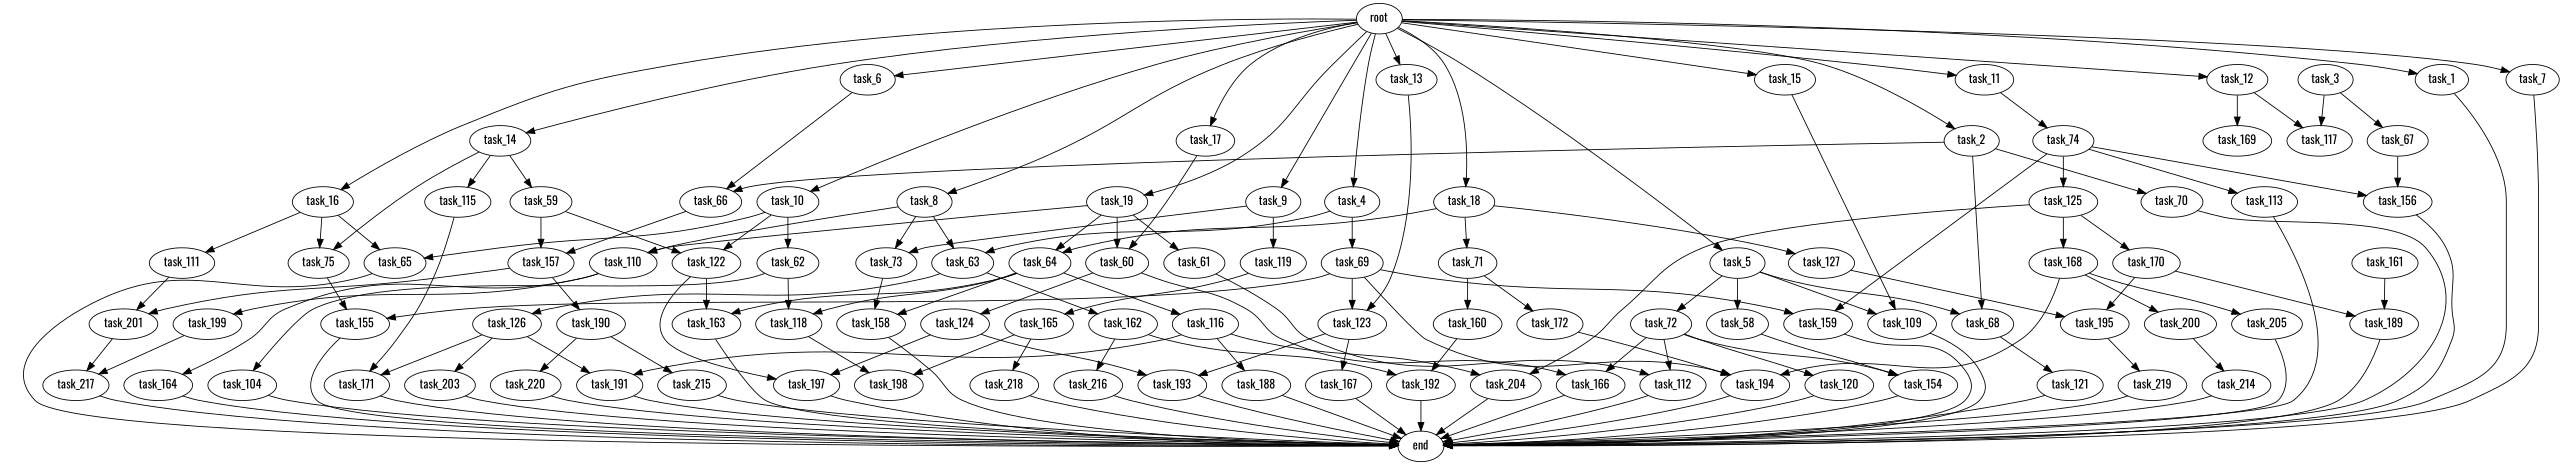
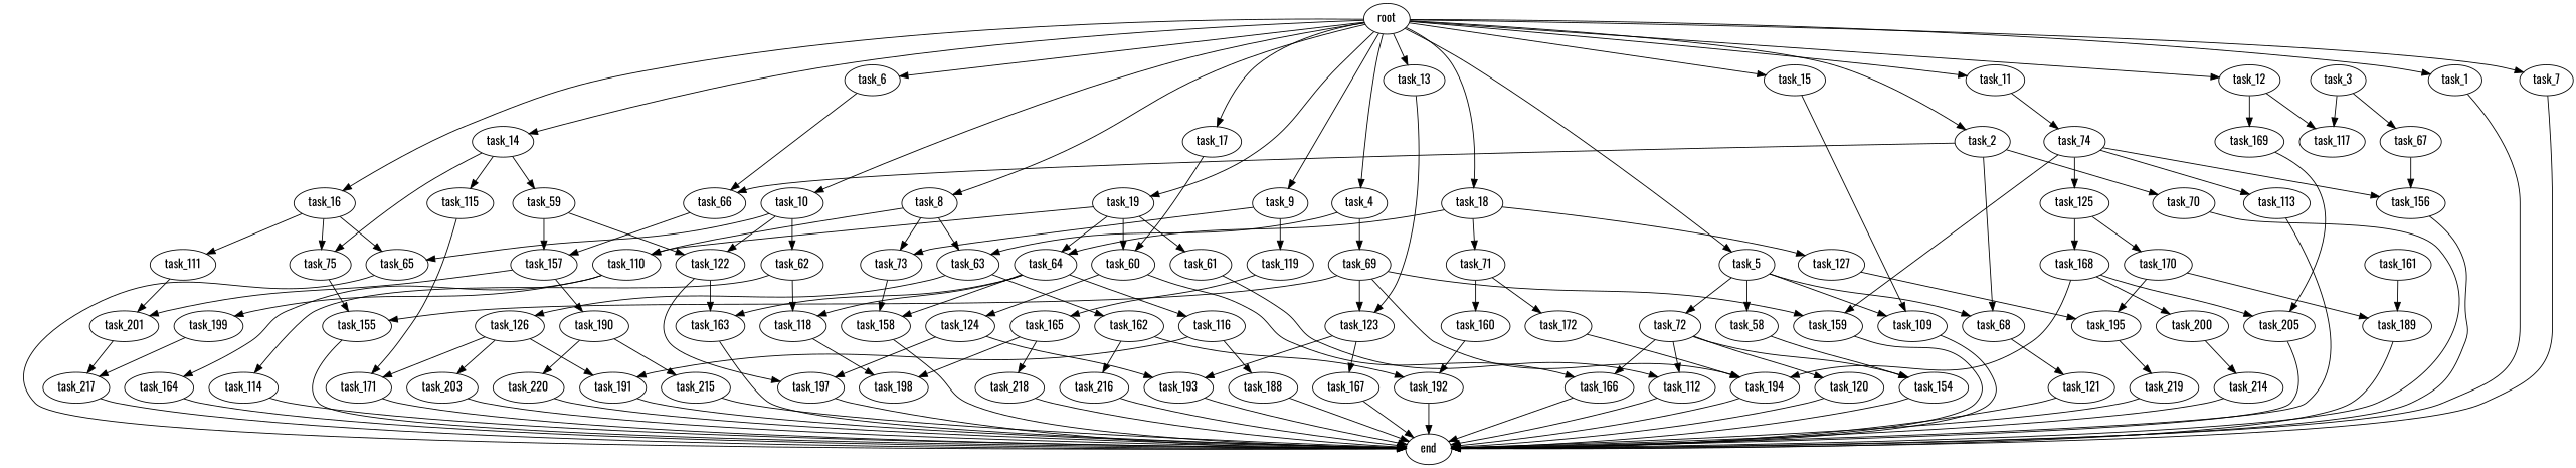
  digraph {
    fontname=Oswald
    node [fontname=Oswald]
    edge [fontname=Oswald]
    root
    task_1
    task_2
    task_4
    task_5
    task_6
    task_7
    task_8
    task_9
    task_10
    task_11
    task_12
    task_13
    task_14
    task_15
    task_16
    task_17
    task_18
    task_19
    end
    task_66
    task_68
    task_70
    task_3
    task_67
    task_117
    task_63
    task_69
    task_58
    task_72
    task_109
    task_73
    task_110
    task_119
    task_62
    task_65
    task_122
    task_74
    task_169
    task_123
    task_59
    task_75
    task_115
    task_111
    task_60
    task_64
    task_71
    task_127
    task_61
    task_157
    task_121
    task_156
    task_126
    task_162
    task_155
    task_159
    task_194
    task_154
    task_166
    task_112
    task_120
    task_158
    task_164
    task_199
    task_165
-   task_114 [label=task_104]
+   task_114
    task_118
    task_163
    task_197
    task_113
    task_125
    task_167
    task_193
    task_171
    task_201
    task_124
    task_116
    task_160
    task_172
    task_195
    task_190
    task_198
    task_191
    task_203
    task_192
    task_216
    task_188
-   task_204
    task_161
    task_189
    task_168
    task_170
    task_217
    task_205
    task_218
    task_200
    task_219
    task_215
    task_220
    task_214
    root -> task_1
    root -> task_2
    root -> task_4
    root -> task_5
    root -> task_6
    root -> task_7
    root -> task_8
    root -> task_9
    root -> task_10
    root -> task_11
    root -> task_12
    root -> task_13
    root -> task_14
    root -> task_15
    root -> task_16
    root -> task_17
    root -> task_18
    root -> task_19
    task_1 -> end
    task_2 -> task_66
    task_2 -> task_68
    task_2 -> task_70
    task_4 -> task_63
    task_4 -> task_69
    task_5 -> task_68
    task_5 -> task_58
    task_5 -> task_72
    task_5 -> task_109
    task_6 -> task_66
    task_7 -> end
    task_8 -> task_63
    task_8 -> task_73
    task_8 -> task_110
    task_9 -> task_73
    task_9 -> task_119
    task_10 -> task_62
    task_10 -> task_65
    task_10 -> task_122
    task_11 -> task_74
    task_12 -> task_117
    task_12 -> task_169
    task_13 -> task_123
    task_14 -> task_59
    task_14 -> task_75
    task_14 -> task_115
    task_15 -> task_109
    task_16 -> task_65
    task_16 -> task_75
    task_16 -> task_111
    task_17 -> task_60
    task_18 -> task_64
    task_18 -> task_71
    task_18 -> task_127
    task_19 -> task_110
    task_19 -> task_60
    task_19 -> task_64
    task_19 -> task_61
    task_66 -> task_157
    task_68 -> task_121
    task_70 -> end
    task_3 -> task_67
    task_3 -> task_117
    task_67 -> task_156
    task_63 -> task_126
    task_63 -> task_162
    task_69 -> task_123
    task_69 -> task_155
    task_69 -> task_159
    task_69 -> task_194
    task_58 -> task_154
    task_72 -> task_154
    task_72 -> task_166
    task_72 -> task_112
    task_72 -> task_120
    task_109 -> end
    task_73 -> task_158
    task_110 -> task_164
    task_110 -> task_199
    task_119 -> task_165
    task_62 -> task_114
    task_62 -> task_118
    task_65 -> end
    task_122 -> task_163
    task_122 -> task_197
    task_74 -> task_156
    task_74 -> task_159
    task_74 -> task_113
    task_74 -> task_125
+   task_169 -> task_205
    task_123 -> task_167
    task_123 -> task_193
    task_59 -> task_122
    task_59 -> task_157
    task_75 -> task_155
    task_115 -> task_171
    task_111 -> task_201
    task_60 -> task_166
    task_60 -> task_124
    task_64 -> task_158
    task_64 -> task_118
    task_64 -> task_163
    task_64 -> task_116
    task_71 -> task_160
    task_71 -> task_172
    task_127 -> task_195
    task_61 -> task_112
    task_157 -> task_201
    task_157 -> task_190
    task_121 -> end
    task_156 -> end
    task_126 -> task_171
    task_126 -> task_191
    task_126 -> task_203
    task_162 -> task_192
    task_162 -> task_216
    task_155 -> end
    task_159 -> end
    task_194 -> end
    task_154 -> end
    task_166 -> end
    task_112 -> end
    task_120 -> end
    task_158 -> end
    task_164 -> end
    task_199 -> task_217
    task_165 -> task_198
    task_165 -> task_218
    task_114 -> end
    task_118 -> task_198
    task_163 -> end
    task_197 -> end
    task_113 -> end
-   task_125 -> task_204
    task_125 -> task_168
    task_125 -> task_170
    task_167 -> end
    task_193 -> end
    task_171 -> end
    task_201 -> task_217
    task_124 -> task_197
    task_124 -> task_193
    task_116 -> task_191
    task_116 -> task_188
-   task_116 -> task_204
    task_160 -> task_192
    task_172 -> task_194
    task_195 -> task_219
    task_190 -> task_215
    task_190 -> task_220
    task_191 -> end
    task_203 -> end
    task_192 -> end
    task_216 -> end
    task_188 -> end
-   task_204 -> end
    task_161 -> task_189
    task_189 -> end
    task_168 -> task_194
    task_168 -> task_205
    task_168 -> task_200
    task_170 -> task_195
    task_170 -> task_189
    task_217 -> end
    task_205 -> end
    task_218 -> end
    task_200 -> task_214
    task_219 -> end
    task_215 -> end
    task_220 -> end
    task_214 -> end
  }
